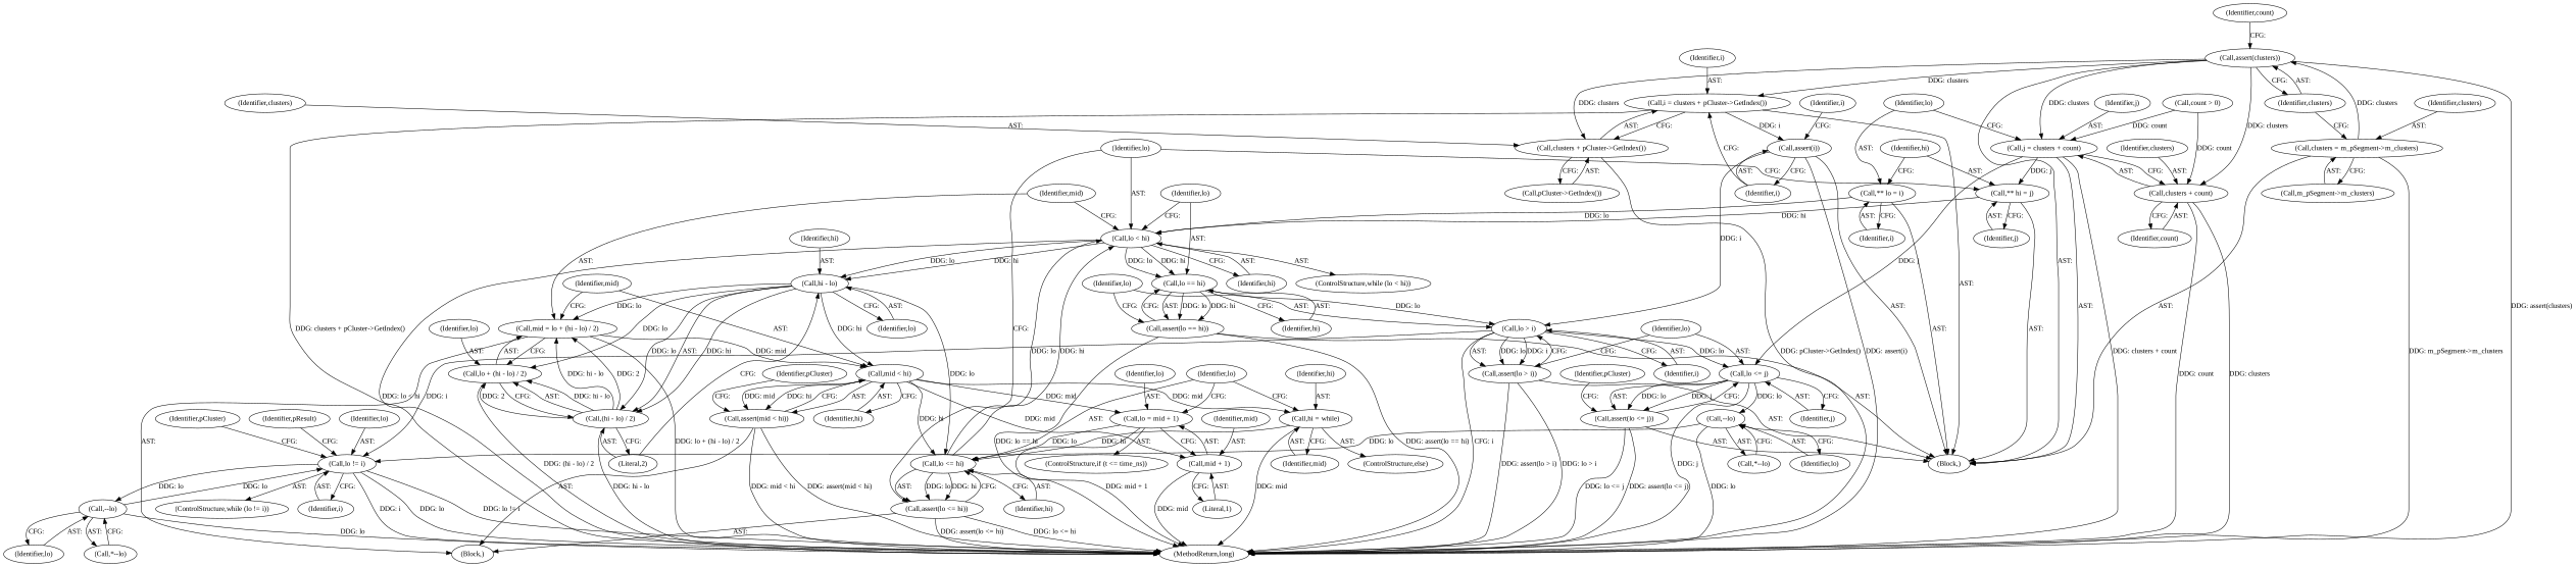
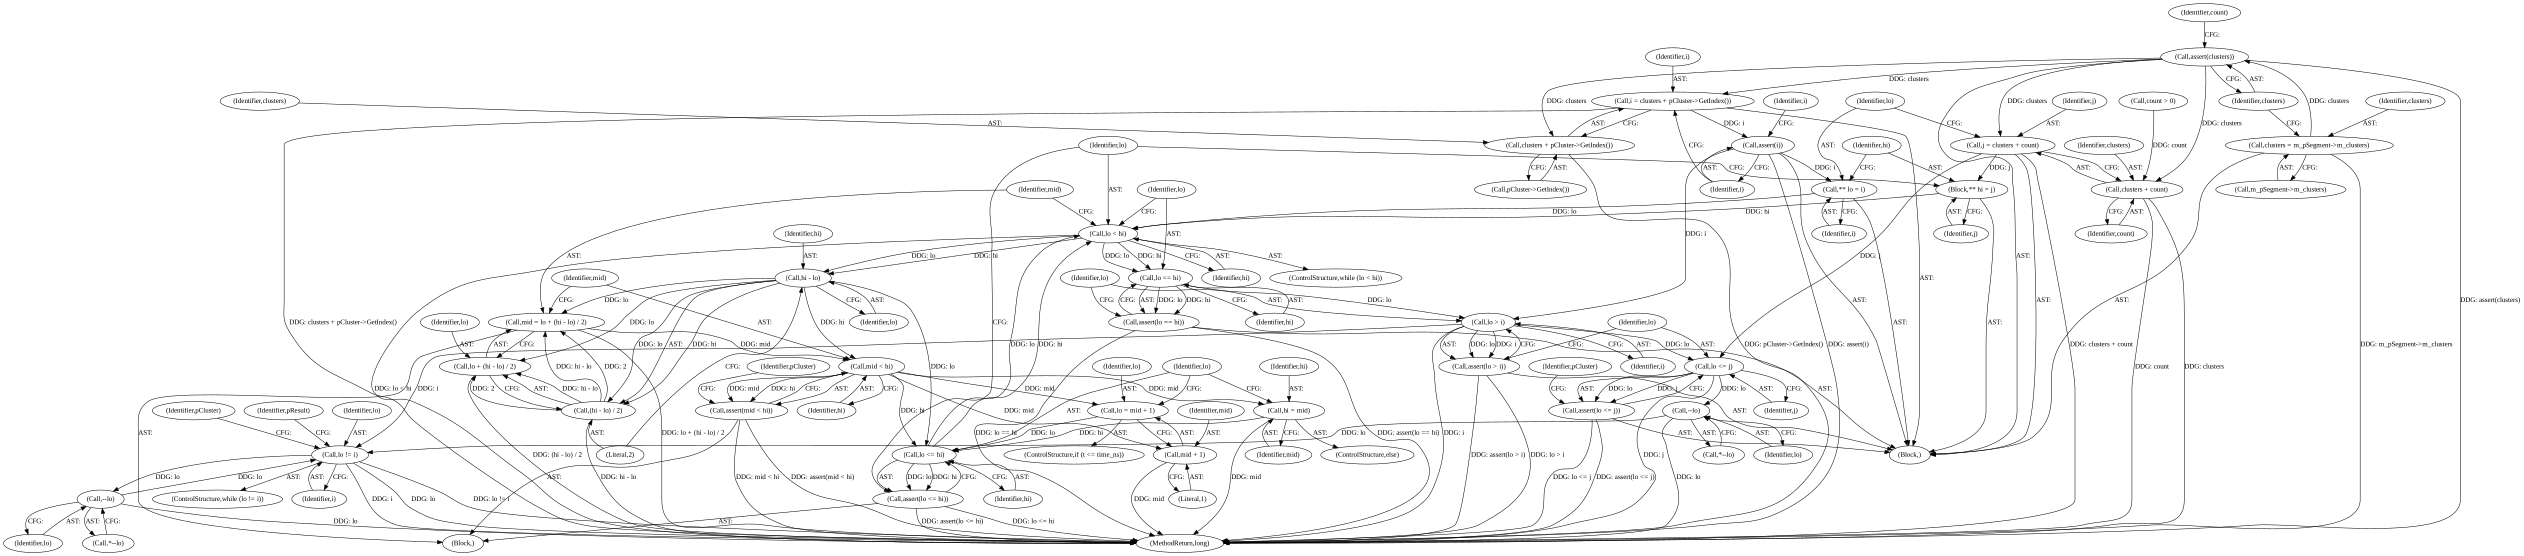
  digraph {
    fontname="Liberation Serif"
    node [fontname="Liberation Serif"]
    edge [fontname="Liberation Serif"]
    n1 [label="(Call,assert(clusters))"]
    n2 [label="(Call,i = clusters + pCluster->GetIndex())"]
    n3 [label="(Call,clusters + pCluster->GetIndex())"]
    n4 [label="(Call,j = clusters + count)"]
    n5 [label="(Call,clusters + count)"]
    n6 [label="(MethodReturn,long)"]
    n7 [label="(Block,)"]
    n8 [label="(Identifier,clusters)"]
    n9 [label="(Call,assert(i))"]
    n10 [label="(Call,pCluster->GetIndex())"]
    n11 [label="(Call,lo <= j)"]
-   n12 [label="(Call,** hi = j)"]
+   n12 [label="(Block,** hi = j)"]
    n13 [label="(Identifier,count)"]
    n14 [label="(Call,clusters = m_pSegment->m_clusters)"]
    n15 [label="(Call,m_pSegment->m_clusters)"]
    n16 [label="(Call,** lo = i)"]
    n17 [label="(Call,lo > i)"]
    n18 [label="(Identifier,i)"]
    n19 [label="(Call,lo < hi)"]
    n20 [label="(Identifier,i)"]
    n21 [label="(Call,assert(lo > i))"]
    n22 [label="(Call,lo != i)"]
    n23 [label="(Identifier,i)"]
    n24 [label="(Call,hi - lo)"]
    n25 [label="(Call,lo == hi)"]
    n26 [label="(ControlStructure,while (lo < hi))"]
    n27 [label="(Identifier,hi)"]
    n28 [label="(Call,mid = lo + (hi - lo) / 2)"]
    n29 [label="(Call,mid < hi)"]
    n30 [label="(Call,lo <= hi)"]
    n31 [label="(Call,lo + (hi - lo) / 2)"]
    n32 [label="(Call,(hi - lo) / 2)"]
    n33 [label="(Identifier,lo)"]
    n34 [label="(Call,assert(lo == hi))"]
    n35 [label="(Identifier,hi)"]
    n36 [label="(Block,)"]
    n37 [label="(Call,assert(mid < hi))"]
    n38 [label="(Call,lo = mid + 1)"]
    n39 [label="(Call,mid + 1)"]
-   n40 [label="(Call,hi = while)"]
+   n40 [label="(Call,hi = mid)"]
    n41 [label="(Identifier,hi)"]
    n42 [label="(Call,assert(lo <= hi))"]
    n43 [label="(Identifier,hi)"]
    n44 [label="(Literal,2)"]
    n45 [label="(ControlStructure,if (t <= time_ns))"]
    n46 [label="(Literal,1)"]
    n47 [label="(Identifier,mid)"]
    n48 [label="(ControlStructure,else)"]
    n49 [label="(Call,assert(lo <= j))"]
    n50 [label="(Call,--lo)"]
    n51 [label="(Identifier,j)"]
    n52 [label="(Call,--lo)"]
    n53 [label="(Identifier,i)"]
    n54 [label="(ControlStructure,while (lo != i))"]
    n55 [label="(Identifier,lo)"]
    n56 [label="(Call,*--lo)"]
    n57 [label="(Identifier,lo)"]
    n58 [label="(Call,*--lo)"]
    n59 [label="(Identifier,j)"]
    n60 [label="(Identifier,count)"]
    n61 [label="(Identifier,clusters)"]
    n62 [label="(Identifier,clusters)"]
    n63 [label="(Identifier,mid)"]
    n64 [label="(Identifier,hi)"]
    n65 [label="(Identifier,pCluster)"]
    n66 [label="(Identifier,lo)"]
    n67 [label="(Identifier,pCluster)"]
    n68 [label="(Identifier,hi)"]
    n69 [label="(Identifier,lo)"]
    n70 [label="(Identifier,lo)"]
    n71 [label="(Identifier,lo)"]
    n72 [label="(Identifier,clusters)"]
    n73 [label="(Identifier,i)"]
    n74 [label="(Identifier,lo)"]
    n75 [label="(Identifier,pCluster)"]
    n76 [label="(Identifier,j)"]
    n77 [label="(Identifier,pResult)"]
    n78 [label="(Identifier,lo)"]
    n79 [label="(Identifier,mid)"]
    n80 [label="(Identifier,mid)"]
    n81 [label="(Identifier,lo)"]
    n82 [label="(Call,count > 0)"]
    n83 [label="(Identifier,hi)"]
    n84 [label="(Identifier,lo)"]
    n85 [label="(Identifier,i)"]
    n86 [label="(Identifier,lo)"]
    n1 -> n2 [label="DDG: clusters"]
    n1 -> n3 [label="DDG: clusters"]
    n1 -> n4 [label="DDG: clusters"]
    n1 -> n5 [label="DDG: clusters"]
    n1 -> n6 [label="DDG: assert(clusters)"]
    n1 -> n7 [label="AST: "]
    n1 -> n8 [label="CFG: "]
    n2 -> n3 [label="CFG: "]
    n2 -> n6 [label="DDG: clusters + pCluster->GetIndex()"]
    n2 -> n7 [label="AST: "]
    n2 -> n9 [label="DDG: i"]
    n3 -> n2 [label="AST: "]
    n3 -> n6 [label="DDG: pCluster->GetIndex()"]
    n3 -> n10 [label="CFG: "]
    n4 -> n5 [label="CFG: "]
    n4 -> n6 [label="DDG: clusters + count"]
    n4 -> n7 [label="AST: "]
    n4 -> n11 [label="DDG: j"]
    n4 -> n12 [label="DDG: j"]
    n5 -> n4 [label="AST: "]
    n5 -> n6 [label="DDG: count"]
    n5 -> n6 [label="DDG: clusters"]
    n5 -> n13 [label="CFG: "]
    n8 -> n1 [label="AST: "]
    n8 -> n14 [label="CFG: "]
    n9 -> n6 [label="DDG: assert(i)"]
    n9 -> n7 [label="AST: "]
+   n9 -> n16 [label="DDG: i"]
    n9 -> n17 [label="DDG: i"]
    n9 -> n18 [label="CFG: "]
    n10 -> n3 [label="AST: "]
    n11 -> n6 [label="DDG: j"]
    n11 -> n49 [label="AST: "]
    n11 -> n49 [label="DDG: lo"]
    n11 -> n49 [label="DDG: j"]
    n11 -> n50 [label="DDG: lo"]
    n11 -> n51 [label="CFG: "]
    n12 -> n7 [label="AST: "]
    n12 -> n19 [label="DDG: hi"]
    n12 -> n59 [label="CFG: "]
    n13 -> n5 [label="AST: "]
    n14 -> n1 [label="DDG: clusters"]
    n14 -> n6 [label="DDG: m_pSegment->m_clusters"]
    n14 -> n7 [label="AST: "]
    n14 -> n15 [label="CFG: "]
    n15 -> n14 [label="AST: "]
    n16 -> n7 [label="AST: "]
    n16 -> n19 [label="DDG: lo"]
    n16 -> n20 [label="CFG: "]
-   n17 -> n6 [label="CFG: i"]
+   n17 -> n6 [label="DDG: i"]
    n17 -> n11 [label="DDG: lo"]
    n17 -> n21 [label="AST: "]
    n17 -> n21 [label="DDG: lo"]
    n17 -> n21 [label="DDG: i"]
    n17 -> n22 [label="DDG: i"]
    n17 -> n23 [label="CFG: "]
    n18 -> n2 [label="CFG: "]
    n18 -> n9 [label="AST: "]
    n19 -> n6 [label="DDG: lo < hi"]
    n19 -> n24 [label="DDG: hi"]
    n19 -> n24 [label="DDG: lo"]
    n19 -> n25 [label="DDG: lo"]
    n19 -> n25 [label="DDG: hi"]
    n19 -> n26 [label="AST: "]
    n19 -> n27 [label="CFG: "]
    n20 -> n16 [label="AST: "]
    n21 -> n6 [label="DDG: lo > i"]
    n21 -> n6 [label="DDG: assert(lo > i)"]
    n21 -> n7 [label="AST: "]
    n21 -> n17 [label="CFG: "]
    n22 -> n6 [label="DDG: i"]
    n22 -> n6 [label="DDG: lo"]
    n22 -> n6 [label="DDG: lo != i"]
    n22 -> n52 [label="DDG: lo"]
    n22 -> n53 [label="CFG: "]
    n22 -> n54 [label="AST: "]
    n23 -> n17 [label="AST: "]
    n24 -> n28 [label="DDG: lo"]
    n24 -> n29 [label="DDG: hi"]
    n24 -> n30 [label="DDG: lo"]
    n24 -> n31 [label="DDG: lo"]
    n24 -> n32 [label="AST: "]
    n24 -> n32 [label="DDG: hi"]
    n24 -> n32 [label="DDG: lo"]
    n24 -> n33 [label="CFG: "]
    n25 -> n17 [label="DDG: lo"]
    n25 -> n34 [label="AST: "]
    n25 -> n34 [label="DDG: lo"]
    n25 -> n34 [label="DDG: hi"]
    n25 -> n35 [label="CFG: "]
    n27 -> n19 [label="AST: "]
    n28 -> n6 [label="DDG: lo + (hi - lo) / 2"]
    n28 -> n29 [label="DDG: mid"]
    n28 -> n31 [label="CFG: "]
    n28 -> n36 [label="AST: "]
    n29 -> n30 [label="DDG: hi"]
    n29 -> n37 [label="AST: "]
    n29 -> n37 [label="DDG: mid"]
    n29 -> n37 [label="DDG: hi"]
    n29 -> n38 [label="DDG: mid"]
    n29 -> n39 [label="DDG: mid"]
    n29 -> n40 [label="DDG: mid"]
    n29 -> n41 [label="CFG: "]
    n30 -> n19 [label="DDG: lo"]
    n30 -> n19 [label="DDG: hi"]
    n30 -> n42 [label="AST: "]
    n30 -> n42 [label="DDG: lo"]
    n30 -> n42 [label="DDG: hi"]
    n30 -> n43 [label="CFG: "]
    n31 -> n6 [label="DDG: (hi - lo) / 2"]
    n31 -> n28 [label="AST: "]
    n31 -> n32 [label="CFG: "]
    n32 -> n6 [label="DDG: hi - lo"]
    n32 -> n28 [label="DDG: hi - lo"]
    n32 -> n28 [label="DDG: 2"]
    n32 -> n31 [label="AST: "]
    n32 -> n31 [label="DDG: hi - lo"]
    n32 -> n31 [label="DDG: 2"]
-   n32 -> n44 [label="CFG: "]
    n33 -> n24 [label="AST: "]
    n34 -> n6 [label="DDG: lo == hi"]
    n34 -> n6 [label="DDG: assert(lo == hi)"]
    n34 -> n7 [label="AST: "]
    n34 -> n25 [label="CFG: "]
    n35 -> n25 [label="AST: "]
    n37 -> n6 [label="DDG: mid < hi"]
    n37 -> n6 [label="DDG: assert(mid < hi)"]
    n37 -> n29 [label="CFG: "]
    n37 -> n36 [label="AST: "]
-   n38 -> n6 [label="DDG: mid + 1"]
    n38 -> n30 [label="DDG: lo"]
    n38 -> n39 [label="CFG: "]
    n38 -> n45 [label="AST: "]
    n39 -> n6 [label="DDG: mid"]
    n39 -> n38 [label="AST: "]
    n39 -> n46 [label="CFG: "]
    n40 -> n6 [label="DDG: mid"]
    n40 -> n30 [label="DDG: hi"]
    n40 -> n47 [label="CFG: "]
    n40 -> n48 [label="AST: "]
    n41 -> n29 [label="AST: "]
    n42 -> n6 [label="DDG: lo <= hi"]
    n42 -> n6 [label="DDG: assert(lo <= hi)"]
    n42 -> n30 [label="CFG: "]
    n42 -> n36 [label="AST: "]
    n43 -> n30 [label="AST: "]
    n44 -> n24 [label="CFG: "]
    n44 -> n32 [label="AST: "]
    n46 -> n39 [label="AST: "]
    n47 -> n40 [label="AST: "]
    n49 -> n6 [label="DDG: assert(lo <= j)"]
    n49 -> n6 [label="DDG: lo <= j"]
    n49 -> n7 [label="AST: "]
    n49 -> n11 [label="CFG: "]
    n50 -> n6 [label="DDG: lo"]
    n50 -> n22 [label="DDG: lo"]
    n50 -> n55 [label="CFG: "]
    n50 -> n56 [label="AST: "]
    n51 -> n11 [label="AST: "]
    n52 -> n6 [label="DDG: lo"]
    n52 -> n22 [label="DDG: lo"]
    n52 -> n57 [label="CFG: "]
    n52 -> n58 [label="AST: "]
    n53 -> n22 [label="AST: "]
    n55 -> n50 [label="AST: "]
    n56 -> n50 [label="CFG: "]
    n57 -> n52 [label="AST: "]
    n58 -> n52 [label="CFG: "]
    n59 -> n12 [label="AST: "]
    n60 -> n1 [label="CFG: "]
    n61 -> n5 [label="AST: "]
    n62 -> n3 [label="AST: "]
    n63 -> n19 [label="CFG: "]
    n63 -> n28 [label="AST: "]
    n64 -> n12 [label="AST: "]
    n64 -> n16 [label="CFG: "]
    n65 -> n49 [label="CFG: "]
    n66 -> n22 [label="AST: "]
    n67 -> n22 [label="CFG: "]
    n68 -> n24 [label="AST: "]
    n69 -> n12 [label="CFG: "]
    n69 -> n19 [label="AST: "]
    n69 -> n42 [label="CFG: "]
    n70 -> n30 [label="AST: "]
    n70 -> n38 [label="CFG: "]
    n70 -> n40 [label="CFG: "]
    n71 -> n19 [label="CFG: "]
    n71 -> n25 [label="AST: "]
    n72 -> n14 [label="AST: "]
    n73 -> n9 [label="CFG: "]
    n74 -> n11 [label="AST: "]
    n74 -> n21 [label="CFG: "]
    n75 -> n37 [label="CFG: "]
    n76 -> n4 [label="AST: "]
    n77 -> n22 [label="CFG: "]
    n78 -> n17 [label="AST: "]
    n78 -> n34 [label="CFG: "]
    n79 -> n39 [label="AST: "]
    n80 -> n28 [label="CFG: "]
    n80 -> n29 [label="AST: "]
    n81 -> n38 [label="AST: "]
-   n82 -> n4 [label="DDG: count"]
    n82 -> n5 [label="DDG: count"]
    n83 -> n40 [label="AST: "]
    n84 -> n31 [label="AST: "]
    n85 -> n2 [label="AST: "]
    n86 -> n4 [label="CFG: "]
    n86 -> n16 [label="AST: "]
  }
